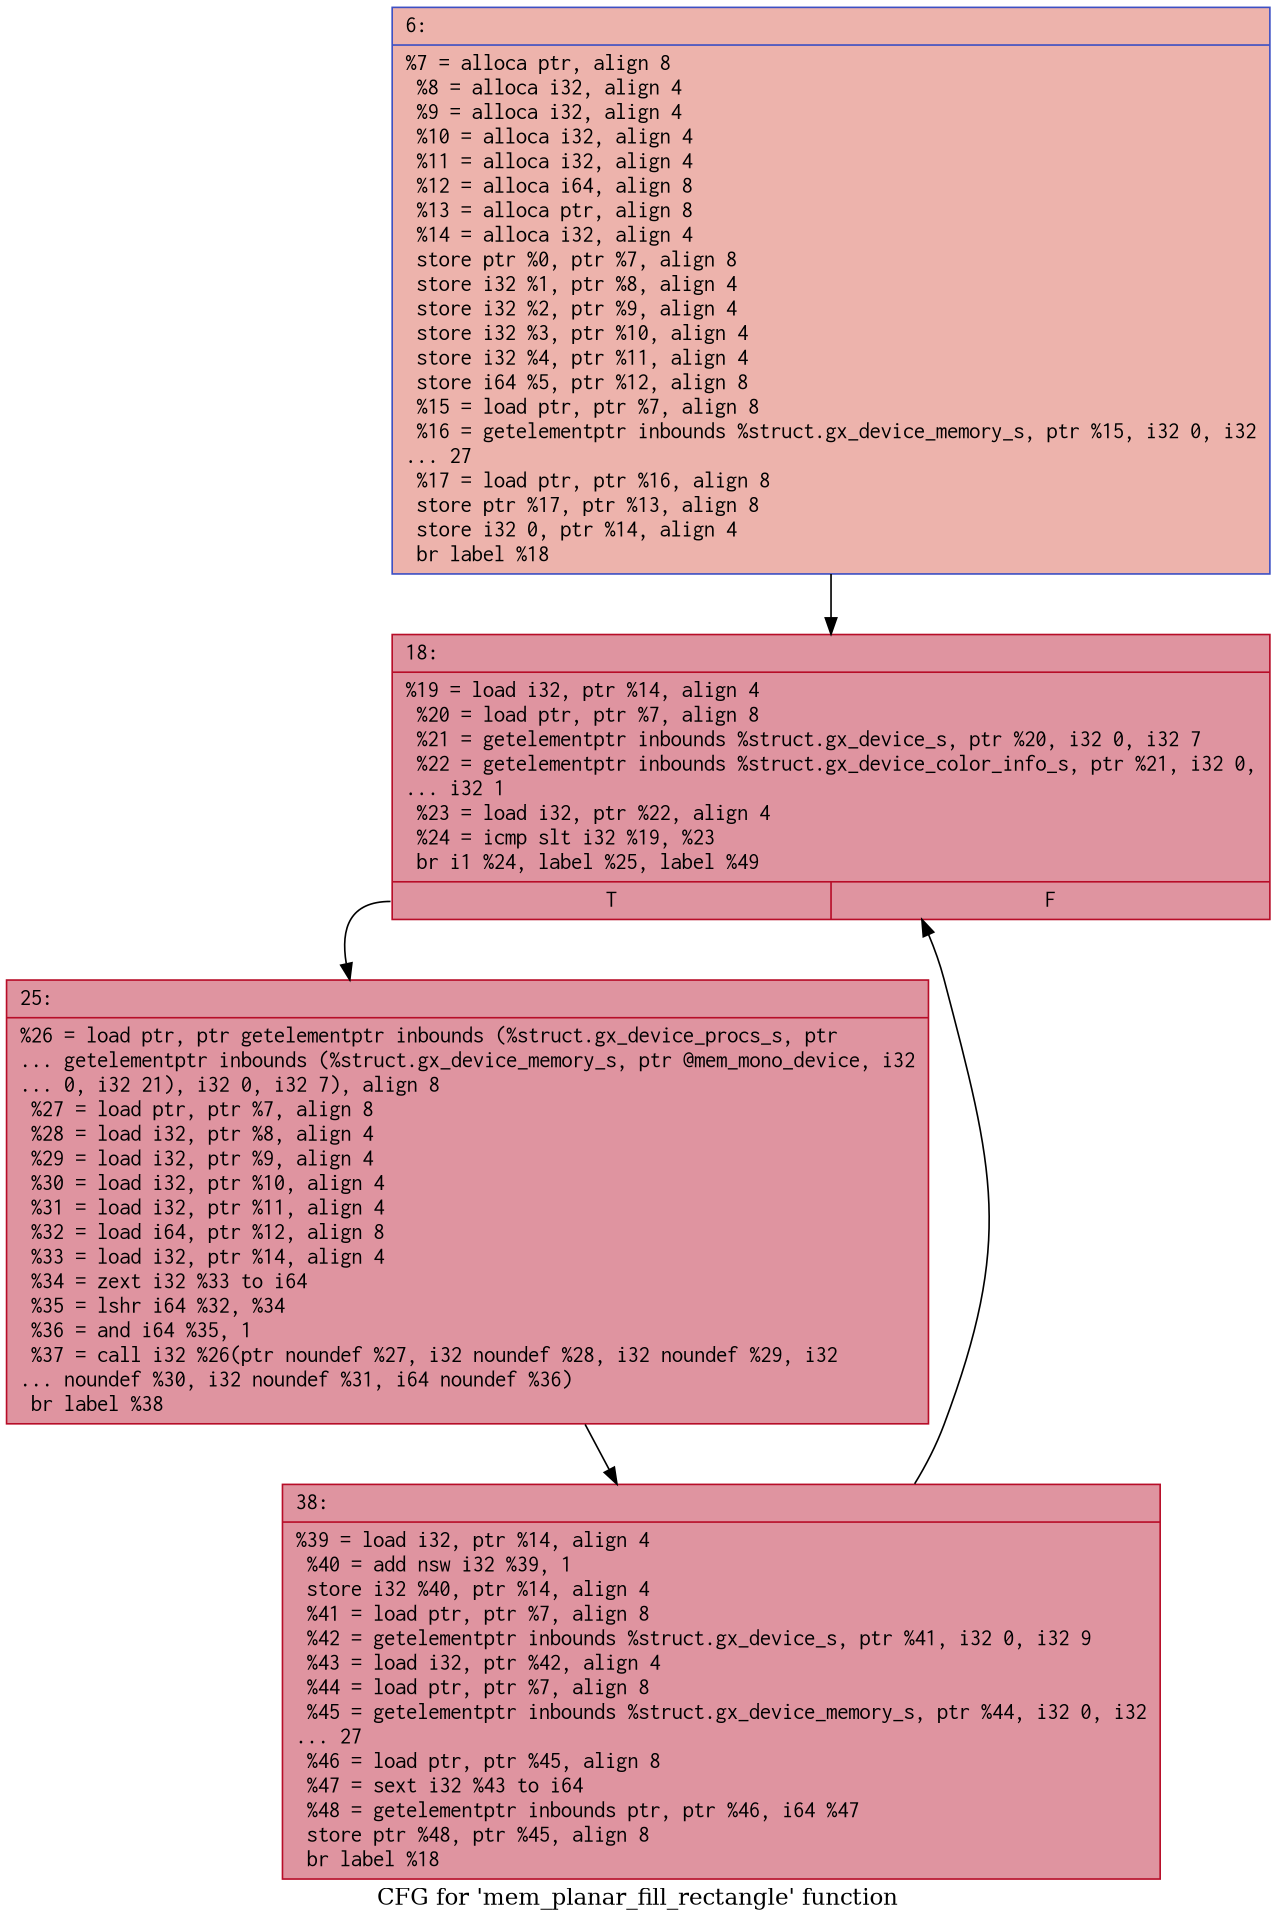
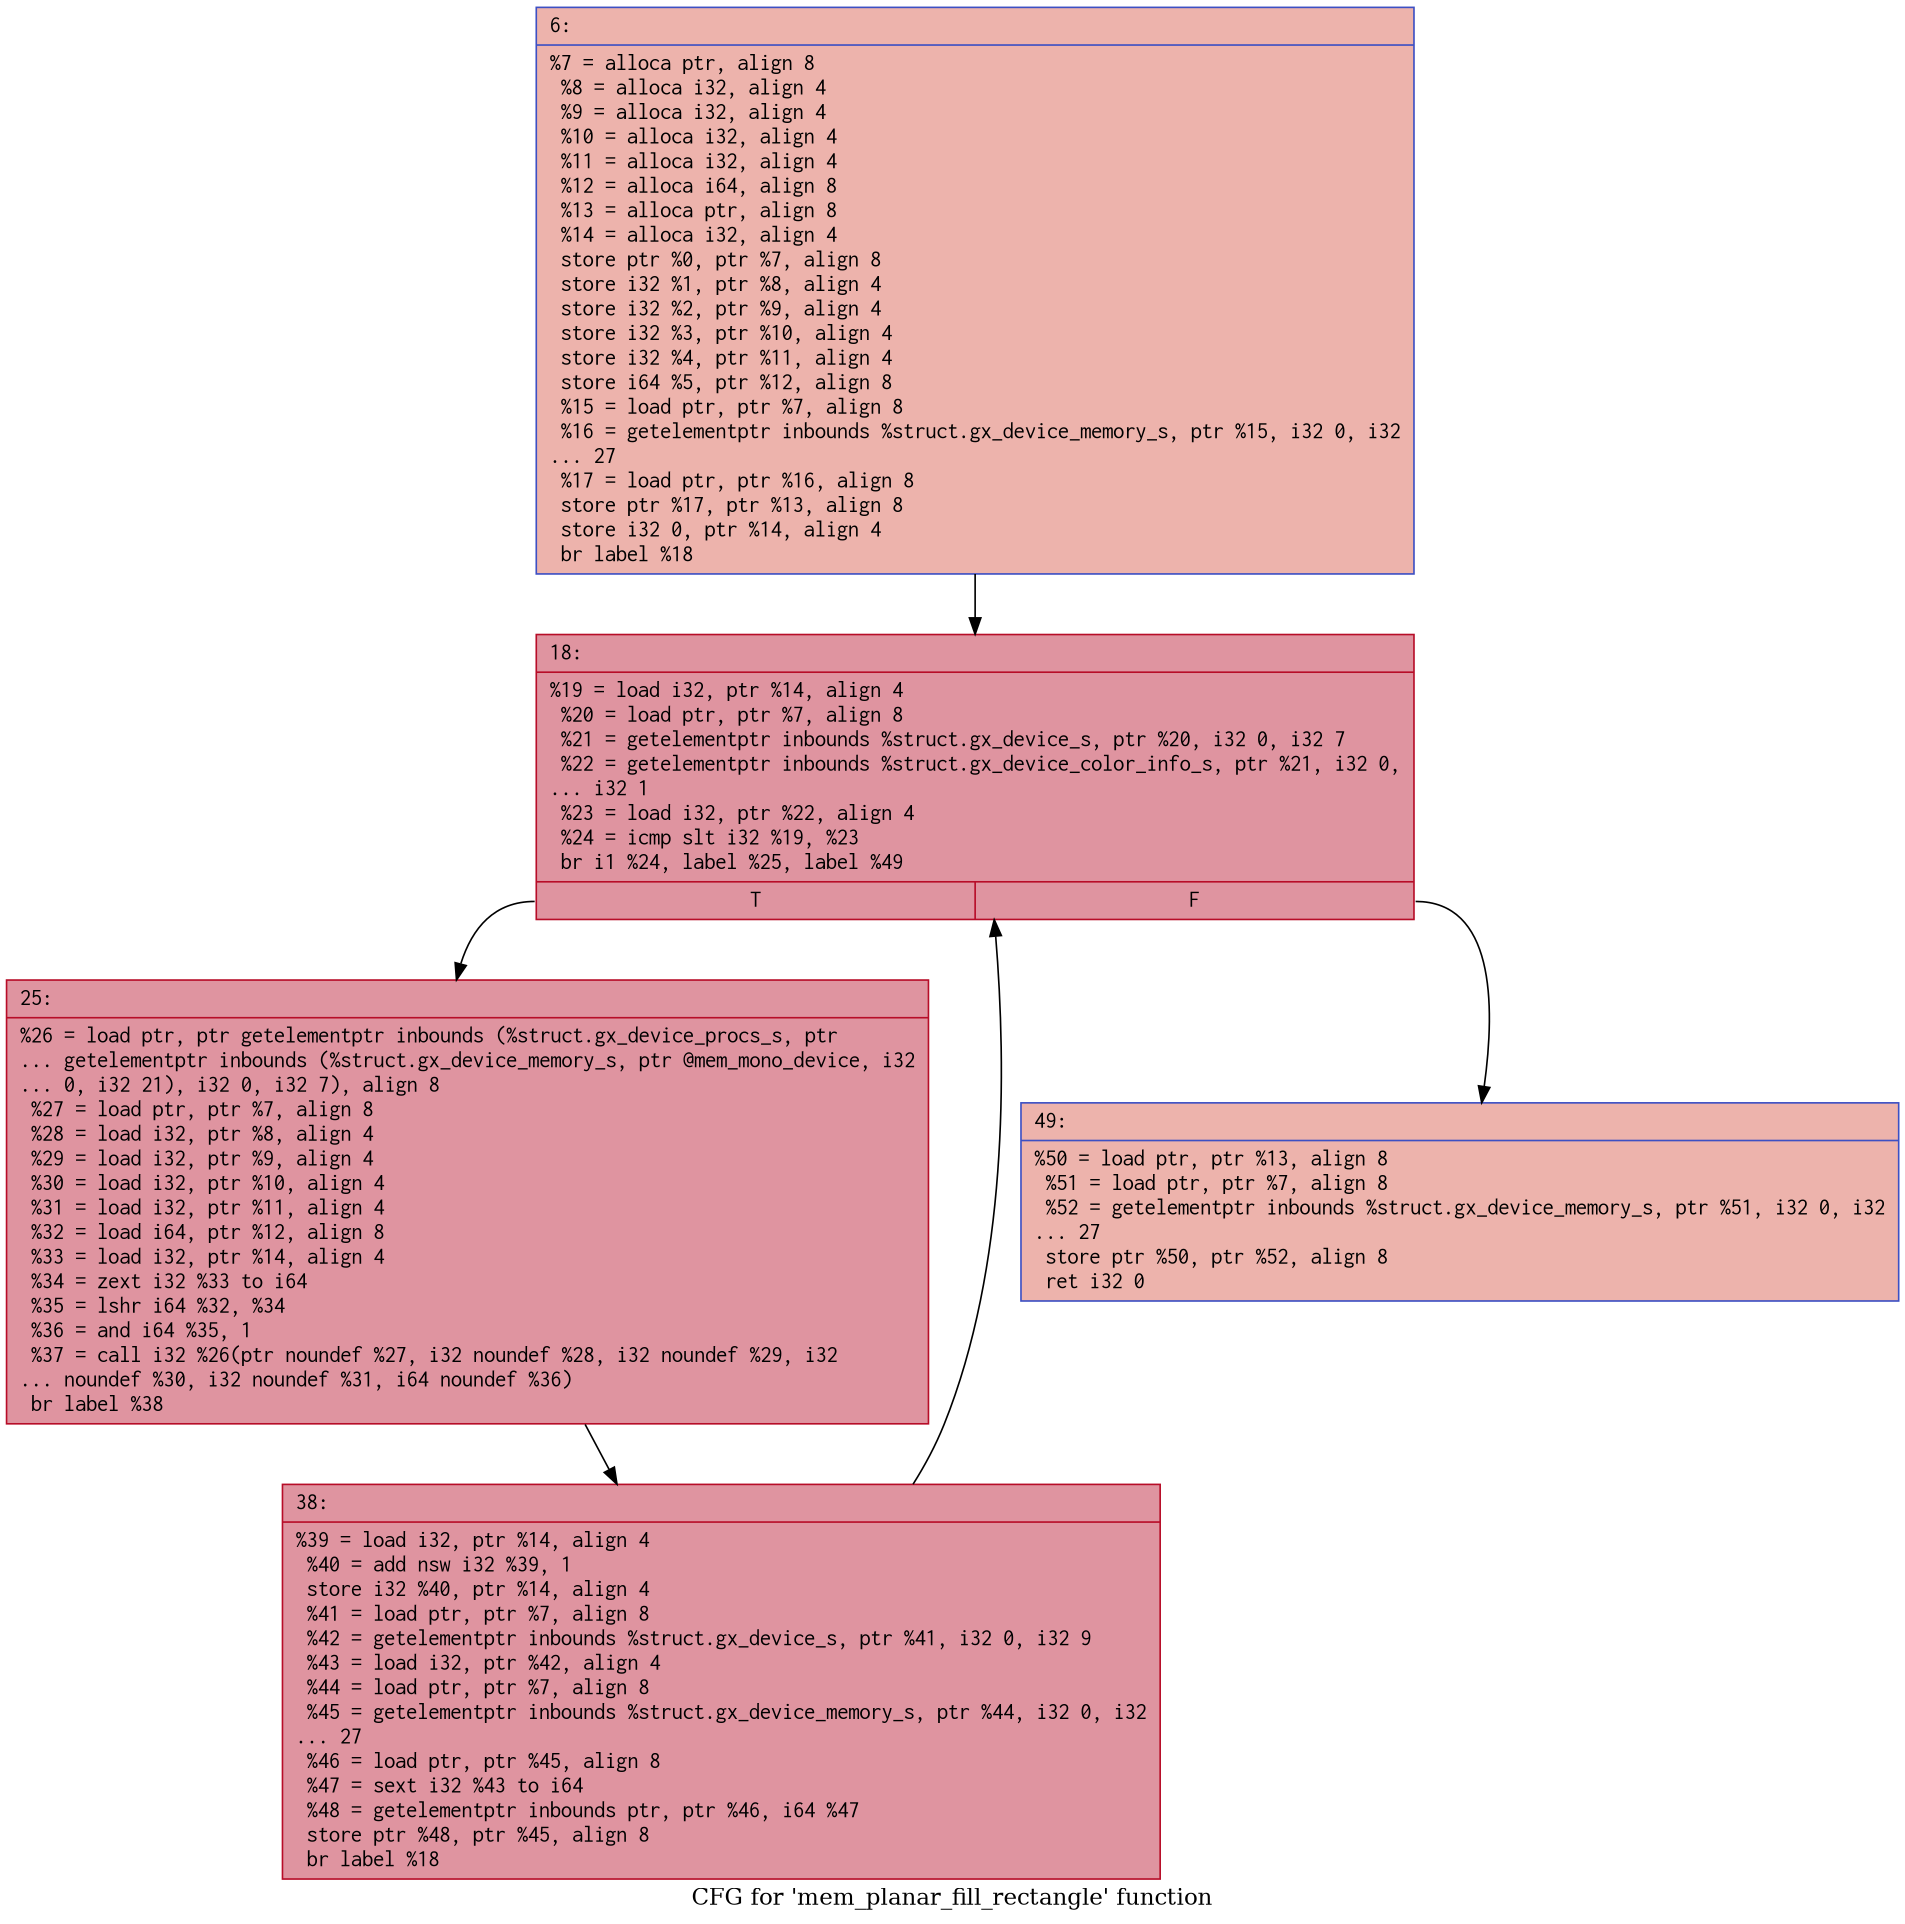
  digraph {
    label="CFG for 'mem_planar_fill_rectangle' function"
    node [color="#b70d28ff" fillcolor="#b70d2870" fontname=Courier shape=record style=filled]
    n1 [color="#3d50c3ff" fillcolor="#d6524470" label="{6:\l|  %7 = alloca ptr, align 8\l  %8 = alloca i32, align 4\l  %9 = alloca i32, align 4\l  %10 = alloca i32, align 4\l  %11 = alloca i32, align 4\l  %12 = alloca i64, align 8\l  %13 = alloca ptr, align 8\l  %14 = alloca i32, align 4\l  store ptr %0, ptr %7, align 8\l  store i32 %1, ptr %8, align 4\l  store i32 %2, ptr %9, align 4\l  store i32 %3, ptr %10, align 4\l  store i32 %4, ptr %11, align 4\l  store i64 %5, ptr %12, align 8\l  %15 = load ptr, ptr %7, align 8\l  %16 = getelementptr inbounds %struct.gx_device_memory_s, ptr %15, i32 0, i32\l... 27\l  %17 = load ptr, ptr %16, align 8\l  store ptr %17, ptr %13, align 8\l  store i32 0, ptr %14, align 4\l  br label %18\l}"]
    n2 [label="{18:\l|  %19 = load i32, ptr %14, align 4\l  %20 = load ptr, ptr %7, align 8\l  %21 = getelementptr inbounds %struct.gx_device_s, ptr %20, i32 0, i32 7\l  %22 = getelementptr inbounds %struct.gx_device_color_info_s, ptr %21, i32 0,\l... i32 1\l  %23 = load i32, ptr %22, align 4\l  %24 = icmp slt i32 %19, %23\l  br i1 %24, label %25, label %49\l|{<s0>T|<s1>F}}"]
    n3 [label="{25:\l|  %26 = load ptr, ptr getelementptr inbounds (%struct.gx_device_procs_s, ptr\l... getelementptr inbounds (%struct.gx_device_memory_s, ptr @mem_mono_device, i32\l... 0, i32 21), i32 0, i32 7), align 8\l  %27 = load ptr, ptr %7, align 8\l  %28 = load i32, ptr %8, align 4\l  %29 = load i32, ptr %9, align 4\l  %30 = load i32, ptr %10, align 4\l  %31 = load i32, ptr %11, align 4\l  %32 = load i64, ptr %12, align 8\l  %33 = load i32, ptr %14, align 4\l  %34 = zext i32 %33 to i64\l  %35 = lshr i64 %32, %34\l  %36 = and i64 %35, 1\l  %37 = call i32 %26(ptr noundef %27, i32 noundef %28, i32 noundef %29, i32\l... noundef %30, i32 noundef %31, i64 noundef %36)\l  br label %38\l}"]
+   n4 [color="#3d50c3ff" fillcolor="#d6524470" label="{49:\l|  %50 = load ptr, ptr %13, align 8\l  %51 = load ptr, ptr %7, align 8\l  %52 = getelementptr inbounds %struct.gx_device_memory_s, ptr %51, i32 0, i32\l... 27\l  store ptr %50, ptr %52, align 8\l  ret i32 0\l}"]
    n5 [label="{38:\l|  %39 = load i32, ptr %14, align 4\l  %40 = add nsw i32 %39, 1\l  store i32 %40, ptr %14, align 4\l  %41 = load ptr, ptr %7, align 8\l  %42 = getelementptr inbounds %struct.gx_device_s, ptr %41, i32 0, i32 9\l  %43 = load i32, ptr %42, align 4\l  %44 = load ptr, ptr %7, align 8\l  %45 = getelementptr inbounds %struct.gx_device_memory_s, ptr %44, i32 0, i32\l... 27\l  %46 = load ptr, ptr %45, align 8\l  %47 = sext i32 %43 to i64\l  %48 = getelementptr inbounds ptr, ptr %46, i64 %47\l  store ptr %48, ptr %45, align 8\l  br label %18\l}"]
    n1 -> n2
    n2 -> n3 [tailport=s0]
+   n2 -> n4 [tailport=s1]
    n3 -> n5
    n5 -> n2
  }
